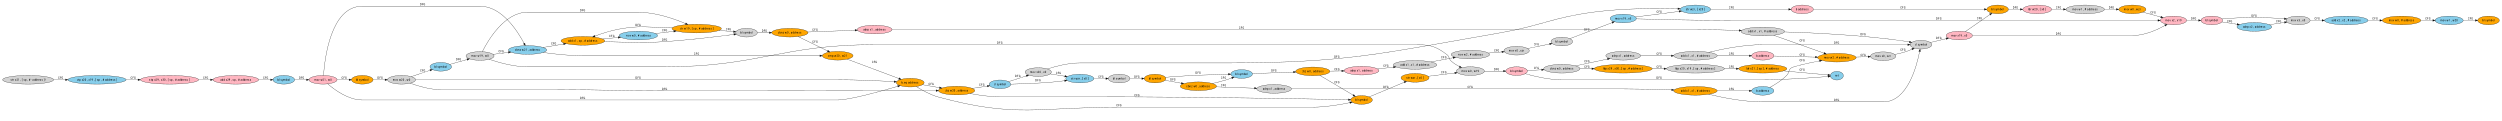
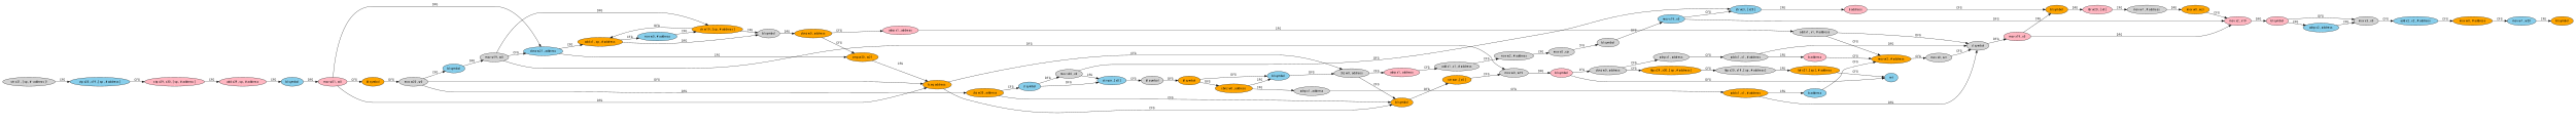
  digraph {
    fontname="Roboto Condensed"
    rankdir=LR
    node [fillcolor=lightgrey fontname="Roboto Condensed" style=filled]
    edge [fontname="Roboto Condensed"]
    n1 [label="str x21 , [ sp , #- address ]!"]
    n2 [fillcolor=skyblue label="stp x20 , x19 , [ sp , # address ]"]
    n3 [fillcolor=lightpink label="stp x29 , x30 , [ sp , # address ]"]
    n4 [fillcolor=lightpink label="add x29 , sp , # address"]
    n5 [fillcolor=skyblue label="bl symbol"]
    n6 [fillcolor=lightpink label="mov w21 , w0"]
    n7 [fillcolor=orange label="bl symbol"]
    n8 [fillcolor=skyblue label="cbnz w21 , address"]
    n9 [fillcolor=orange label="b.eq address"]
    n10 [label="mov w20 , w0"]
    n11 [fillcolor=orange label="cmp w20 , w21"]
    n12 [fillcolor=orange label="add x1 , sp , # address"]
    n13 [fillcolor=orange label="cbz w20 , address"]
    n14 [fillcolor=orange label="bl symbol"]
    n15 [fillcolor=skyblue label="bl symbol"]
    n16 [label="mov w19 , w0"]
    n17 [fillcolor=skyblue label="bl symbol"]
    n18 [fillcolor=orange label="str w19 , [ sp , # address ]"]
    n19 [label="mov w0 , w19"]
    n20 [label="bl symbol"]
    n21 [fillcolor=lightpink label="bl symbol"]
    n22 [fillcolor=skyblue label="mov w0 , # address"]
    n23 [fillcolor=orange label="cbnz w0 , address"]
    n24 [fillcolor=orange label="str wzr , [ x0 ]"]
    n25 [label="mov x20 , x0"]
    n26 [fillcolor=skyblue label="str wzr , [ x0 ]"]
    n27 [fillcolor=lightpink label="adrp x1 , address"]
    n28 [label="add x1 , x1 , # address"]
    n29 [fillcolor=orange label="mov w2 , # address"]
    n30 [label="bl symbol"]
    n31 [label="cbnz w0 , address"]
    n32 [fillcolor=skyblue label=ret]
    n33 [label="adrp x1 , address"]
    n34 [fillcolor=orange label="ldp x29 , x30 , [ sp , # address ]"]
    n35 [label="add x1 , x1 , # address"]
    n36 [label="ldp x20 , x19 , [ sp , # address ]"]
    n37 [fillcolor=lightpink label="b address"]
    n38 [fillcolor=orange label="ldr x21 , [ sp ] , # address"]
    n39 [fillcolor=skyblue label="str wzr , [ x20 ]"]
    n40 [label="bl symbol"]
    n41 [label="mov x0 , xzr"]
    n42 [fillcolor=lightpink label="mov x19 , x0"]
    n43 [fillcolor=lightpink label="b address"]
    n44 [fillcolor=orange label="bl symbol"]
    n45 [fillcolor=orange label="cbnz w0 , address"]
    n46 [fillcolor=skyblue label="bl symbol"]
    n47 [label="adrp x1 , address"]
-   n48 [fillcolor=orange label="cbz w0 , address"]
+   n48 [label="cbz w0 , address"]
    n49 [fillcolor=orange label="add x1 , x1 , # address"]
    n50 [fillcolor=skyblue label="b address"]
    n51 [fillcolor=lightpink label="adrp x1 , address"]
    n52 [fillcolor=orange label="bl symbol"]
    n53 [fillcolor=lightpink label="mov x2 , x19"]
    n54 [fillcolor=lightpink label="ldr w20 , [ x0 ]"]
    n55 [fillcolor=lightpink label="bl symbol"]
    n56 [label="mov w1 , # address"]
    n57 [label="add x1 , x1 , # address"]
    n58 [label="mov w2 , # address"]
    n59 [label="mov x0 , xzr"]
    n60 [label="bl symbol"]
    n61 [fillcolor=skyblue label="mov x19 , x0"]
    n62 [fillcolor=orange label="mov w0 , wzr"]
    n63 [fillcolor=skyblue label="mov w1 , w20"]
    n64 [fillcolor=orange label="bl symbol"]
    n65 [fillcolor=skyblue label="adrp x2 , address"]
    n66 [label="mov x3 , x0"]
    n67 [fillcolor=skyblue label="add x2 , x2 , # address"]
    n68 [fillcolor=orange label="mov w0 , # address"]
    n1 -> n2 [label=CFG]
    n2 -> n3 [label=CFG]
    n3 -> n4 [label=CFG]
    n4 -> n5 [label=CFG]
    n5 -> n6 [label=DFG]
    n6 -> n7 [label=CFG]
    n6 -> n8 [label=DFG]
    n6 -> n9 [label=DFG]
    n7 -> n10 [label=DFG]
    n8 -> n11 [label=CFG]
    n8 -> n12 [label=CFG]
-   n9 -> n13 [label=CFG]
+   n9 -> n48 [label=CFG]
    n9 -> n14 [label=CFG]
    n10 -> n9 [label=DFG]
    n10 -> n13 [label=DFG]
    n10 -> n15 [label=CFG]
    n11 -> n9 [label=CFG]
    n12 -> n20 [label=DFG]
    n12 -> n22 [label=CFG]
    n13 -> n14 [label=CFG]
    n13 -> n17 [label=CFG]
    n14 -> n24 [label=DFG]
    n15 -> n16 [label=DFG]
    n16 -> n8 [label=CFG]
    n16 -> n18 [label=DFG]
    n16 -> n19 [label=DFG]
    n17 -> n25 [label=DFG]
    n17 -> n26 [label=DFG]
    n18 -> n12 [label=DFG]
    n18 -> n20 [label=CFG]
    n19 -> n21 [label=DFG]
    n20 -> n23 [label=DFG]
    n21 -> n31 [label=DFG]
    n21 -> n32 [label=DFG]
    n22 -> n18 [label=CFG]
    n23 -> n11 [label=CFG]
    n23 -> n27 [label=CFG]
    n24 -> n19 [label=CFG]
    n25 -> n26 [label=CFG]
    n25 -> n39 [label=DFG]
    n26 -> n40 [label=CFG]
    n27 -> n28 [label=CFG]
    n28 -> n29 [label=CFG]
    n28 -> n30 [label=DFG]
    n29 -> n41 [label=CFG]
    n30 -> n42 [label=DFG]
    n31 -> n33 [label=CFG]
    n31 -> n34 [label=CFG]
    n33 -> n35 [label=CFG]
    n34 -> n36 [label=CFG]
    n35 -> n30 [label=DFG]
    n35 -> n37 [label=CFG]
    n36 -> n38 [label=CFG]
    n37 -> n29 [label=CFG]
    n38 -> n32 [label=CFG]
    n39 -> n43 [label=CFG]
    n40 -> n44 [label=DFG]
    n41 -> n30 [label=CFG]
    n42 -> n52 [label=CFG]
    n42 -> n53 [label=DFG]
    n43 -> n52 [label=CFG]
    n44 -> n45 [label=DFG]
    n44 -> n46 [label=DFG]
    n45 -> n46 [label=CFG]
    n45 -> n47 [label=CFG]
    n46 -> n48 [label=DFG]
    n47 -> n49 [label=CFG]
    n48 -> n14 [label=CFG]
    n48 -> n51 [label=CFG]
    n49 -> n30 [label=DFG]
    n49 -> n50 [label=CFG]
    n50 -> n29 [label=CFG]
    n51 -> n57 [label=CFG]
    n52 -> n54 [label=DFG]
    n53 -> n55 [label=DFG]
    n54 -> n56 [label=CFG]
    n55 -> n65 [label=CFG]
    n55 -> n66 [label=DFG]
    n56 -> n62 [label=DFG]
    n57 -> n58 [label=CFG]
    n58 -> n59 [label=CFG]
    n59 -> n60 [label=CFG]
    n60 -> n61 [label=DFG]
    n61 -> n39 [label=CFG]
    n61 -> n53 [label=DFG]
    n62 -> n53 [label=CFG]
    n63 -> n64 [label=CFG]
    n65 -> n66 [label=CFG]
    n66 -> n67 [label=CFG]
    n67 -> n68 [label=CFG]
    n68 -> n63 [label=CFG]
  }
